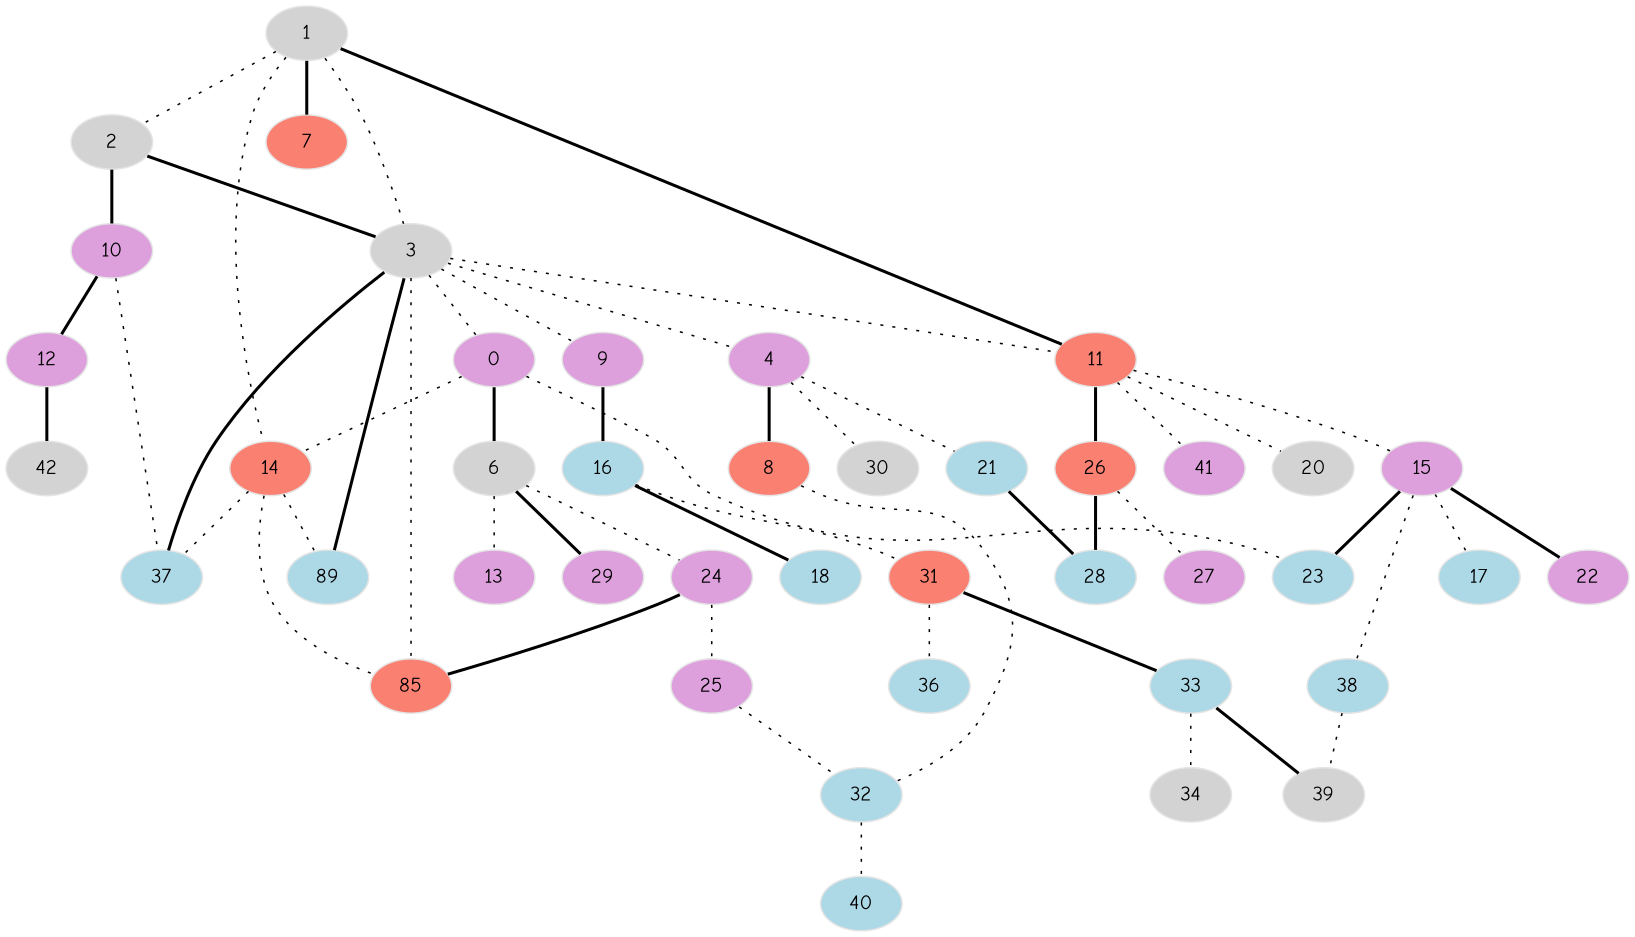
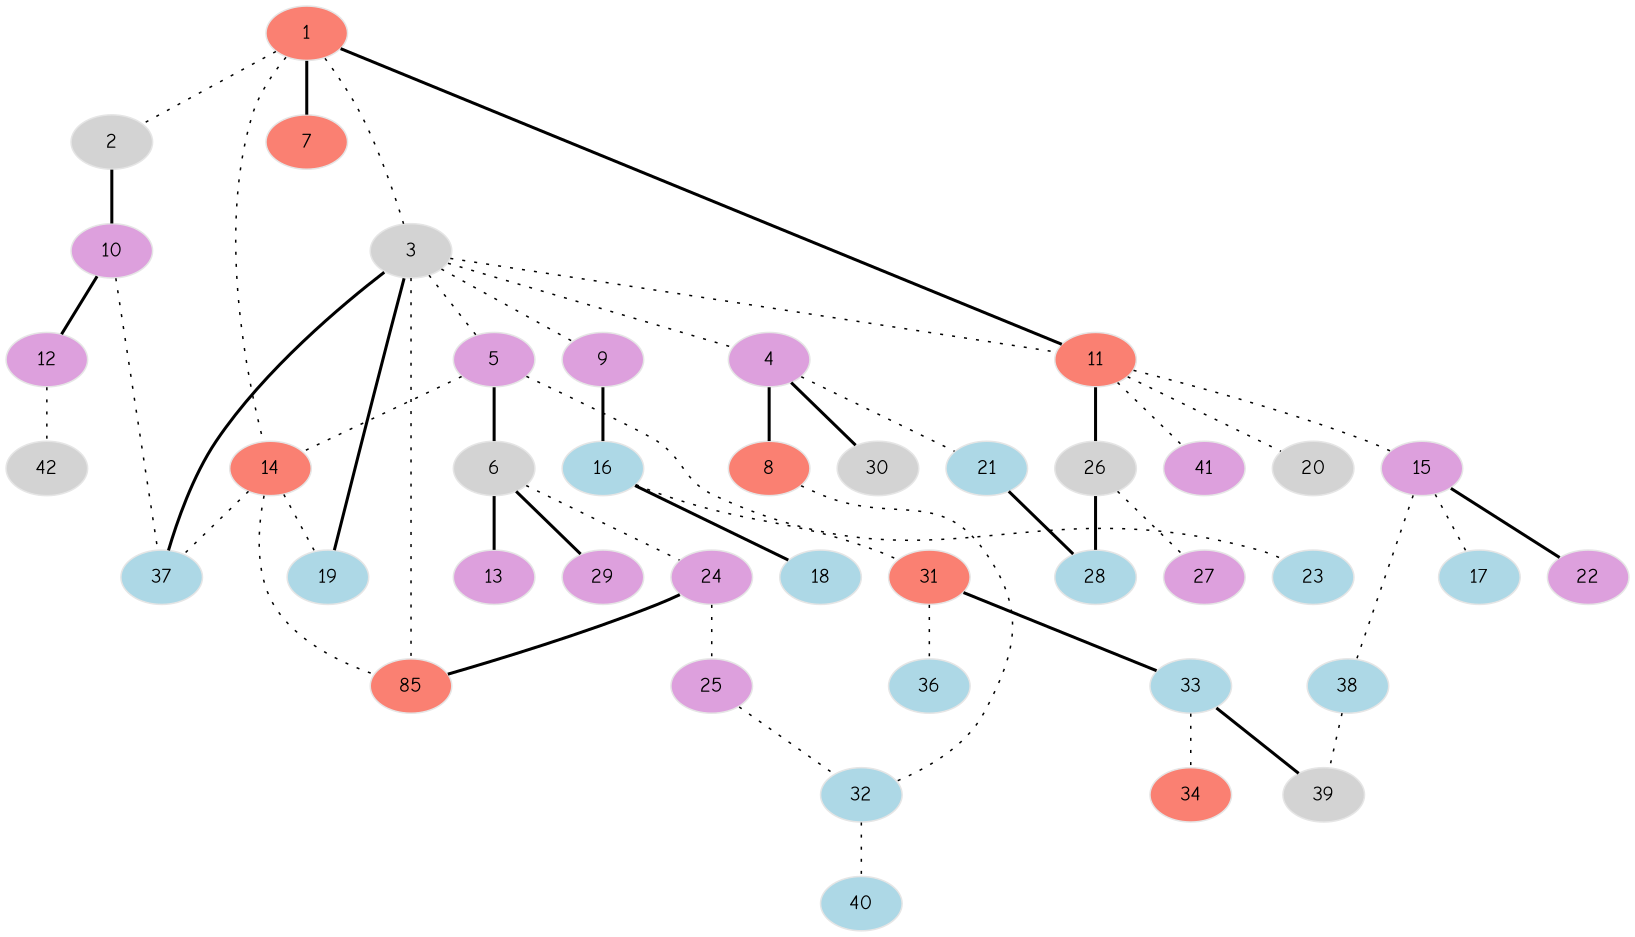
  graph {
    fontname="Comic Neue"
    node [color=gray90 fillcolor=plum fontname="Comic Neue" style=filled]
    edge [fontname="Comic Neue" style=dotted weight=1.0]
-   1 [fillcolor=lightgrey]
+   1 [fillcolor=salmon]
    2 [fillcolor=lightgrey]
    3 [fillcolor=lightgrey]
    7 [fillcolor=salmon]
    11 [fillcolor=salmon]
    14 [fillcolor=salmon]
    10
    4
-   5 [label=0]
+   5
    9
-   19 [fillcolor=lightblue label=89]
+   19 [fillcolor=lightblue]
    n12 [fillcolor=salmon label=85]
    37 [fillcolor=lightblue]
    15
    20 [fillcolor=lightgrey]
-   26 [fillcolor=salmon]
+   26 [fillcolor=lightgrey]
    41
    12
    8 [fillcolor=salmon]
    21 [fillcolor=lightblue]
    30 [fillcolor=lightgrey]
    6 [fillcolor=lightgrey]
    23 [fillcolor=lightblue]
    16 [fillcolor=lightblue]
    32 [fillcolor=lightblue]
    28 [fillcolor=lightblue]
    13
    24
    29
    25
    40 [fillcolor=lightblue]
    18 [fillcolor=lightblue]
    31 [fillcolor=salmon]
    42 [fillcolor=lightgrey]
    22
    17 [fillcolor=lightblue]
    38 [fillcolor=lightblue]
    27
    39 [fillcolor=lightgrey]
    33 [fillcolor=lightblue]
    36 [fillcolor=lightblue]
-   34 [fillcolor=lightgrey]
+   34 [fillcolor=salmon]
    1 -- 2
    1 -- 3
    1 -- 7 [style=bold]
    1 -- 11 [style=bold]
    1 -- 14
-   2 -- 3 [style=bold]
    2 -- 10 [style=bold weight=3.0]
    3 -- 11 [weight=2.0]
    3 -- 4 [weight=2.0]
    3 -- 5
    3 -- 9
    3 -- 19 [style=bold weight=3.0]
    3 -- n12
    3 -- 37 [style=bold]
    11 -- 15
    11 -- 20
    11 -- 26 [style=bold]
    11 -- 41
    14 -- 19
    14 -- n12
    14 -- 37
    10 -- 37
    10 -- 12 [style=bold weight=2.0]
    4 -- 8 [style=bold weight=2.0]
    4 -- 21
-   4 -- 30
+   4 -- 30 [style=bold]
    5 -- 14
    5 -- 6 [style=bold weight=5.0]
    5 -- 23
    9 -- 16 [style=bold weight=2.0]
-   15 -- 23 [style=bold]
    15 -- 22 [style=bold]
    15 -- 17
    15 -- 38
    26 -- 28 [style=bold]
    26 -- 27
-   12 -- 42 [style=bold]
+   12 -- 42
    8 -- 32
    21 -- 28 [style=bold]
-   6 -- 13
+   6 -- 13 [style=bold]
    6 -- 24
    6 -- 29 [style=bold]
    16 -- 18 [style=bold]
    16 -- 31
    32 -- 40
    24 -- n12 [style=bold]
    24 -- 25 [weight=3.0]
    25 -- 32
    31 -- 33 [style=bold]
    31 -- 36
    38 -- 39
    33 -- 39 [style=bold]
    33 -- 34 [weight=2.0]
  }
